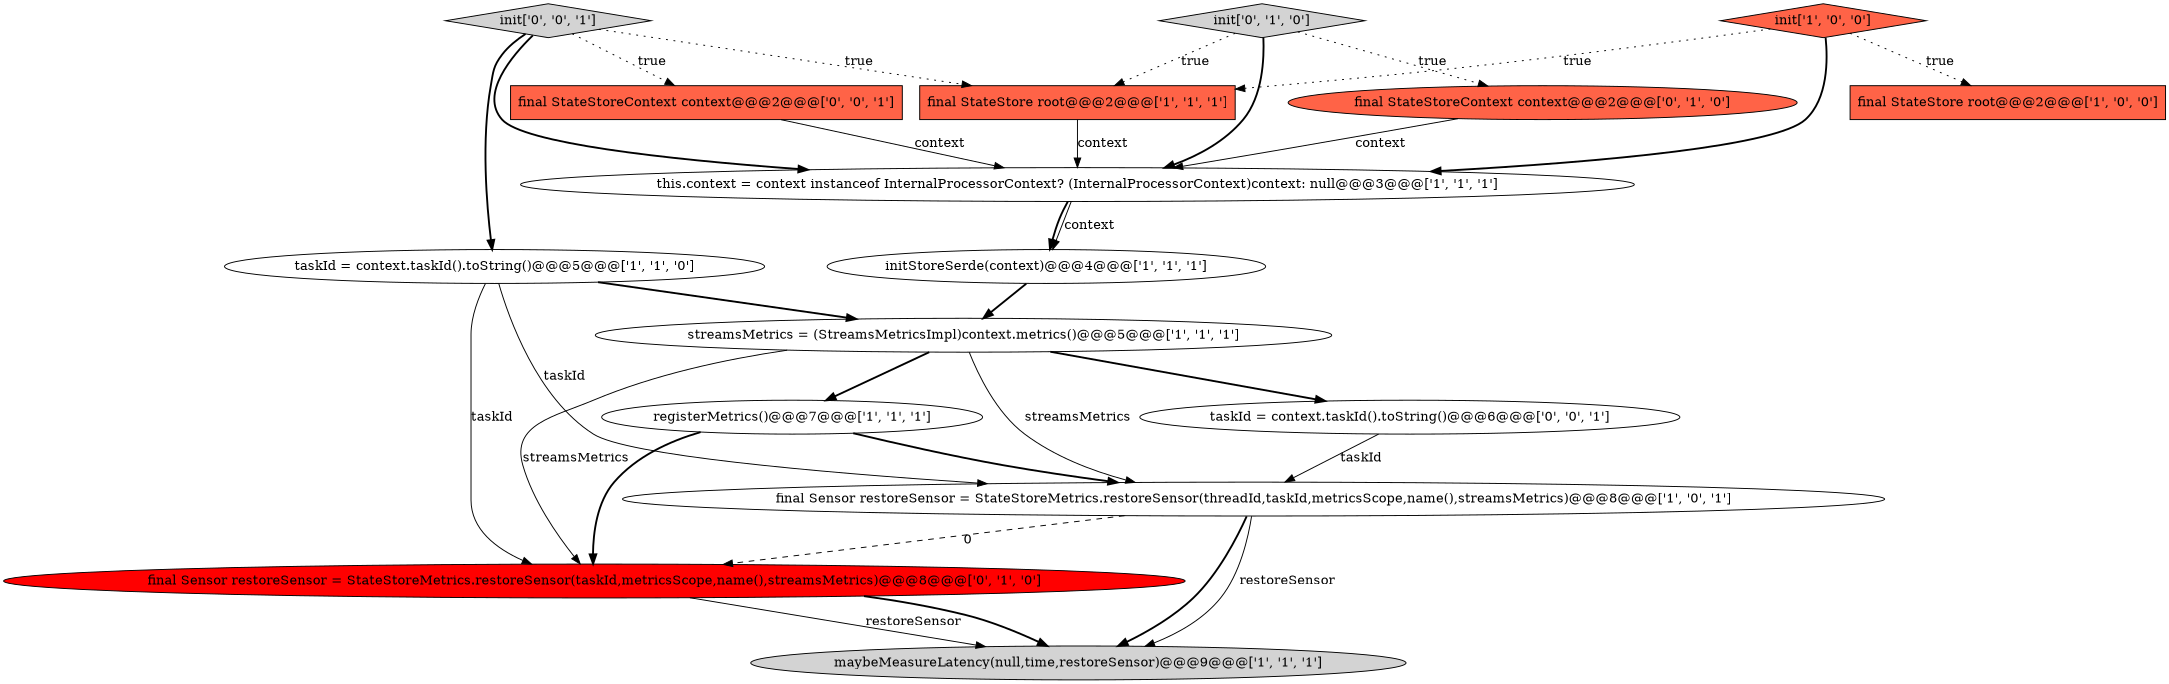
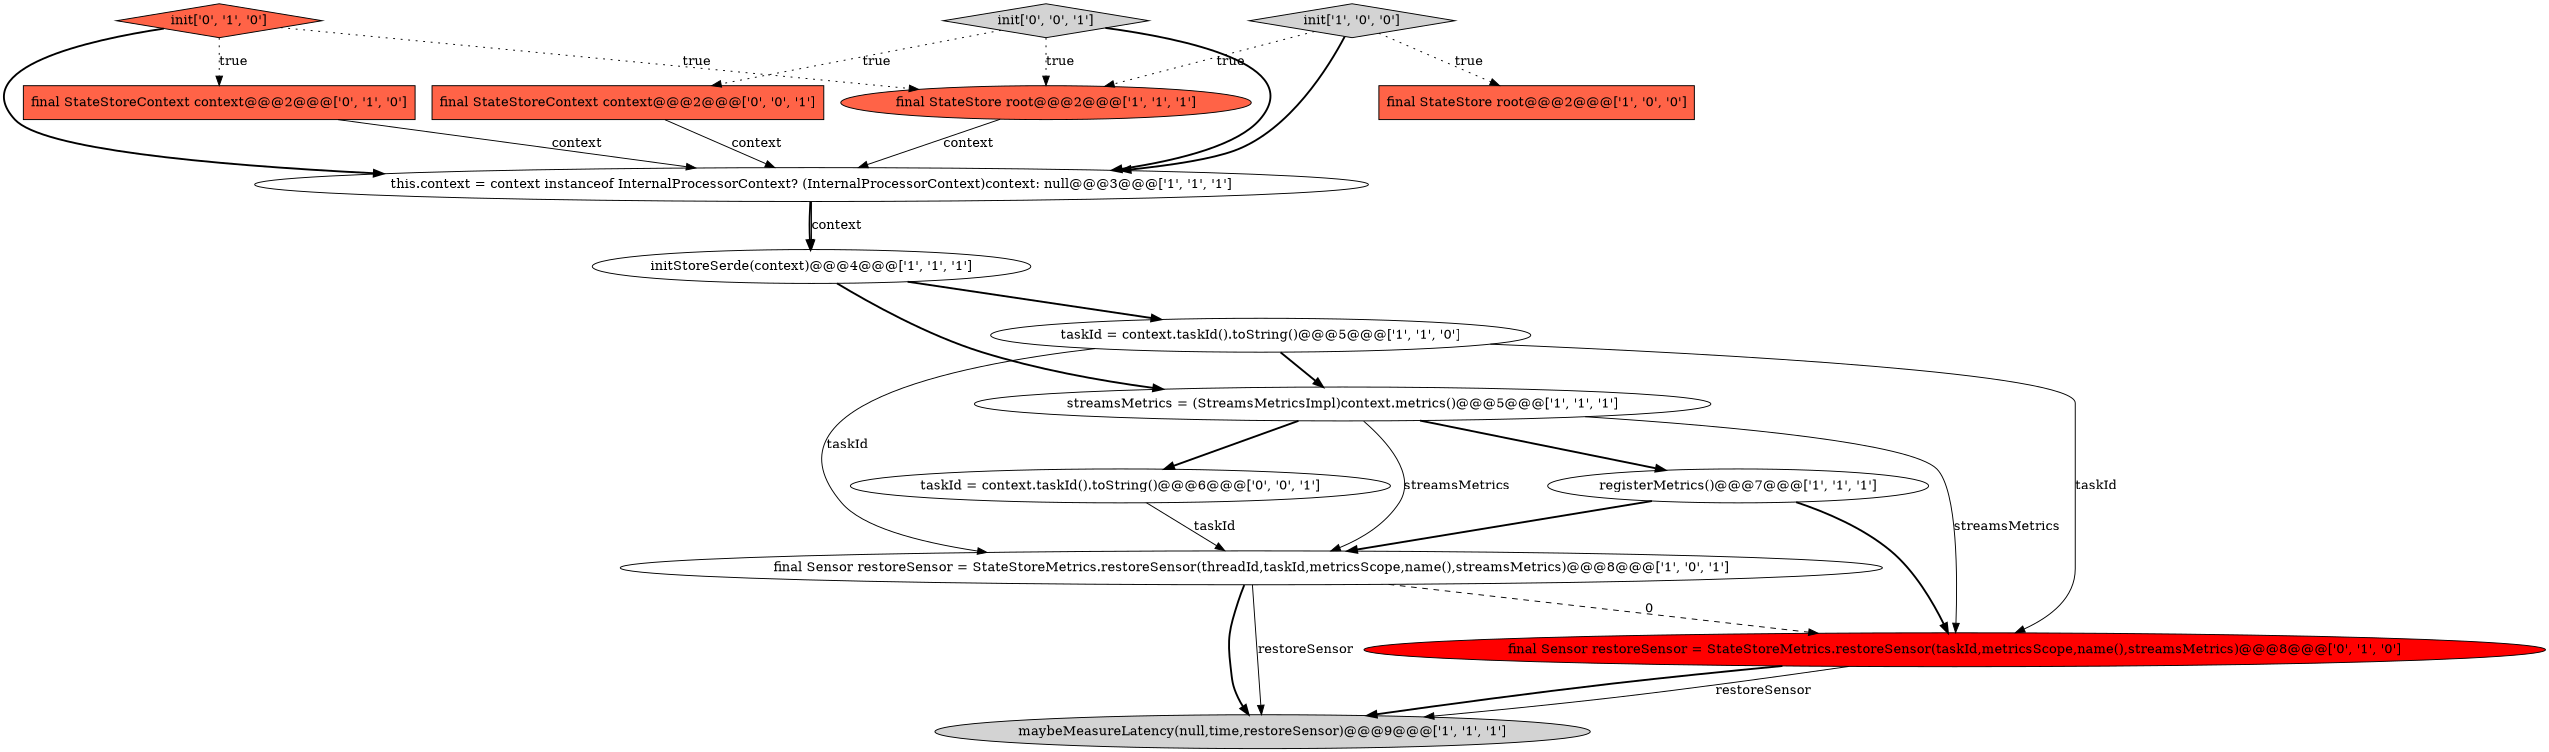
  digraph {
    node [fillcolor=white shape=ellipse style=filled]
    edge [style=bold]
    n1 [label="initStoreSerde(context)@@@4@@@['1', '1', '1']"]
    n2 [label="taskId = context.taskId().toString()@@@5@@@['1', '1', '0']"]
    n3 [label="streamsMetrics = (StreamsMetricsImpl)context.metrics()@@@5@@@['1', '1', '1']"]
    n4 [label="final Sensor restoreSensor = StateStoreMetrics.restoreSensor(threadId,taskId,metricsScope,name(),streamsMetrics)@@@8@@@['1', '0', '1']"]
    n5 [fillcolor=red label="final Sensor restoreSensor = StateStoreMetrics.restoreSensor(taskId,metricsScope,name(),streamsMetrics)@@@8@@@['0', '1', '0']"]
    n6 [label="taskId = context.taskId().toString()@@@6@@@['0', '0', '1']"]
    n7 [label="registerMetrics()@@@7@@@['1', '1', '1']"]
-   n8 [fillcolor=lightgray label="init['0', '1', '0']" shape=diamond]
+   n8 [fillcolor=tomato label="init['0', '1', '0']" shape=diamond]
    n9 [label="this.context = context instanceof InternalProcessorContext? (InternalProcessorContext)context: null@@@3@@@['1', '1', '1']"]
-   n10 [fillcolor=tomato label="final StateStoreContext context@@@2@@@['0', '1', '0']"]
-   n11 [fillcolor=tomato label="final StateStore root@@@2@@@['1', '1', '1']" shape=box]
+   n10 [fillcolor=tomato label="final StateStoreContext context@@@2@@@['0', '1', '0']" shape=box]
+   n11 [fillcolor=tomato label="final StateStore root@@@2@@@['1', '1', '1']"]
    n12 [fillcolor=tomato label="final StateStore root@@@2@@@['1', '0', '0']" shape=box]
    n13 [fillcolor=lightgray label="init['0', '0', '1']" shape=diamond]
    n14 [fillcolor=tomato label="final StateStoreContext context@@@2@@@['0', '0', '1']" shape=box]
    n15 [fillcolor=lightgray label="maybeMeasureLatency(null,time,restoreSensor)@@@9@@@['1', '1', '1']"]
-   n16 [fillcolor=tomato label="init['1', '0', '0']" shape=diamond]
-   n13 -> n2
+   n16 [fillcolor=lightgray label="init['1', '0', '0']" shape=diamond]
+   n1 -> n2
    n1 -> n3
    n2 -> n3
    n2 -> n4 [label=taskId style=solid]
    n2 -> n5 [label=taskId style=solid]
    n3 -> n4 [label=streamsMetrics style=solid]
    n3 -> n5 [label=streamsMetrics style=solid]
    n3 -> n6
    n3 -> n7
    n4 -> n5 [label=0 style=dashed]
    n4 -> n15
    n4 -> n15 [label=restoreSensor style=solid]
    n5 -> n15 [label=restoreSensor style=solid]
    n5 -> n15
    n6 -> n4 [label=taskId style=solid]
    n7 -> n4
    n7 -> n5
    n8 -> n9
    n8 -> n10 [label=true style=dotted]
    n8 -> n11 [label=true style=dotted]
    n9 -> n1
    n9 -> n1 [label=context style=solid]
    n10 -> n9 [label=context style=solid]
    n11 -> n9 [label=context style=solid]
    n13 -> n9
    n13 -> n11 [label=true style=dotted]
    n13 -> n14 [label=true style=dotted]
    n14 -> n9 [label=context style=solid]
    n16 -> n9
    n16 -> n11 [label=true style=dotted]
    n16 -> n12 [label=true style=dotted]
  }
